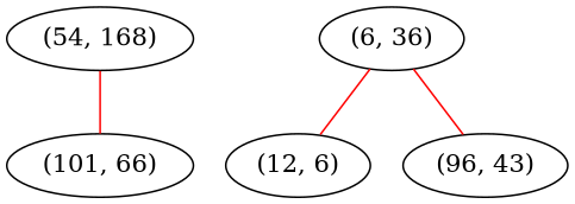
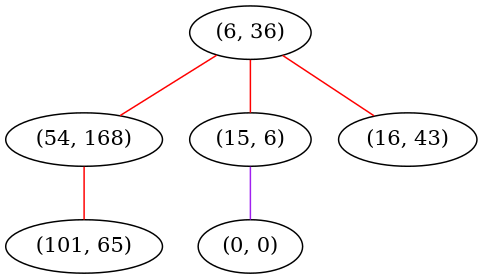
  graph {
    edge [color=red weight=1]
    n1 [label="(54, 168)"]
    "(6, 36)"
-   "(15, 6)" [label="(12, 6)"]
-   "(96, 43)"
-   "(101, 65)" [label="(101, 66)"]
+   "(15, 6)"
+   "(96, 43)" [label="(16, 43)"]
+   "(101, 65)"
+   "(0, 0)"
    n1 -- "(101, 65)"
+   "(6, 36)" -- n1
    "(6, 36)" -- "(15, 6)"
    "(6, 36)" -- "(96, 43)"
+   "(15, 6)" -- "(0, 0)" [color=purple weight=4]
  }
